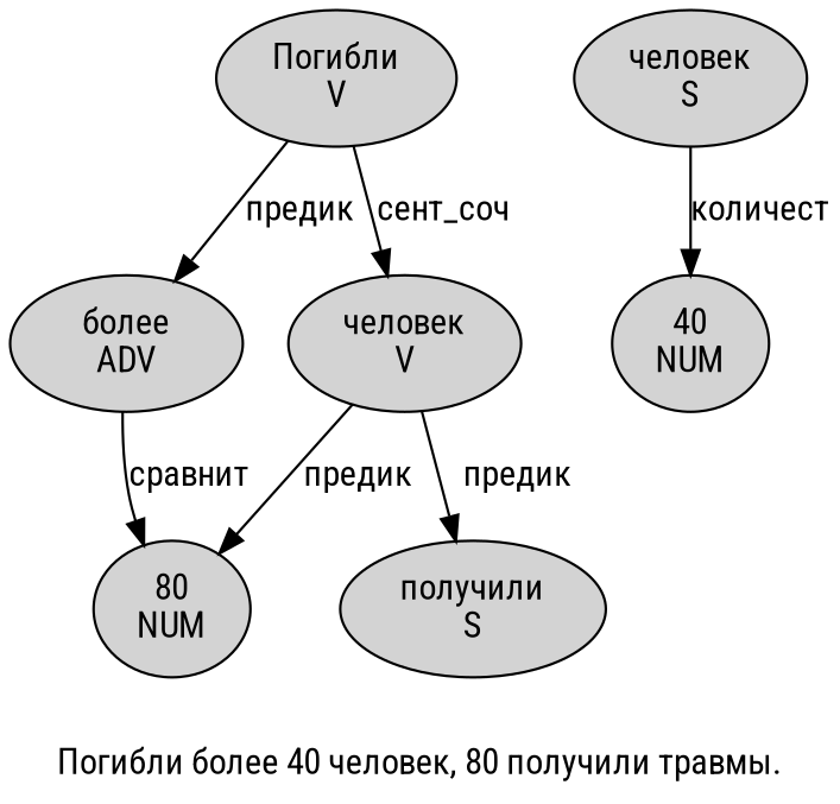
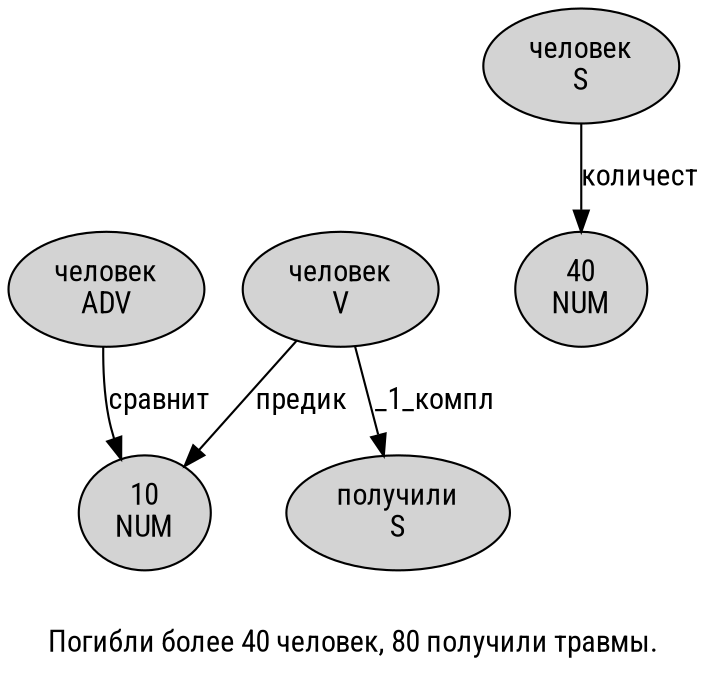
  digraph {
    fontname="Roboto Condensed"
    label="Погибли более 40 человек, 80 получили травмы."
    node [fillcolor=lightgray fontname="Roboto Condensed" penwidth=1 shape=ellipse style=filled]
    edge [fontname="Roboto Condensed"]
-   n1 [label="Погибли\nV"]
-   n2 [label="более\nADV"]
+   n2 [label="человек\nADV"]
    n3 [label="человек\nV"]
-   n4 [label="80\nNUM"]
+   n4 [label="10\nNUM"]
    n5 [label="получили\nS"]
    n6 [label="человек\nS"]
    n7 [label="40\nNUM"]
-   n1 -> n2 [label="предик"]
-   n1 -> n3 [label="сент_соч"]
    n2 -> n4 [label="сравнит"]
    n3 -> n4 [label="предик"]
-   n3 -> n5 [label="предик"]
+   n3 -> n5 [label="_1_компл"]
    n6 -> n7 [label="количест"]
  }
